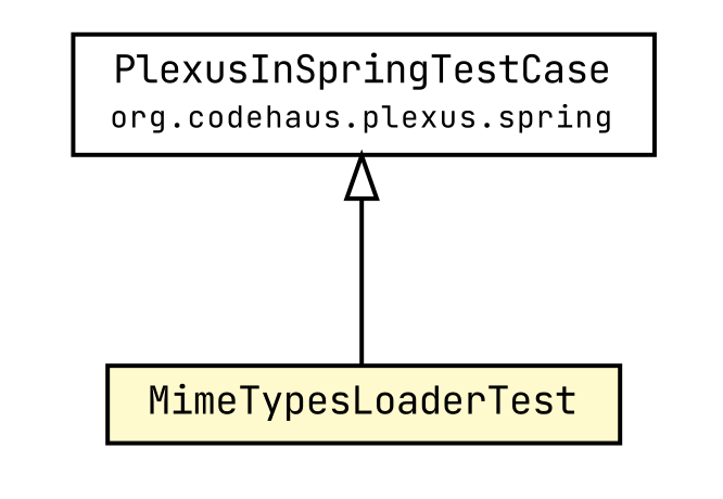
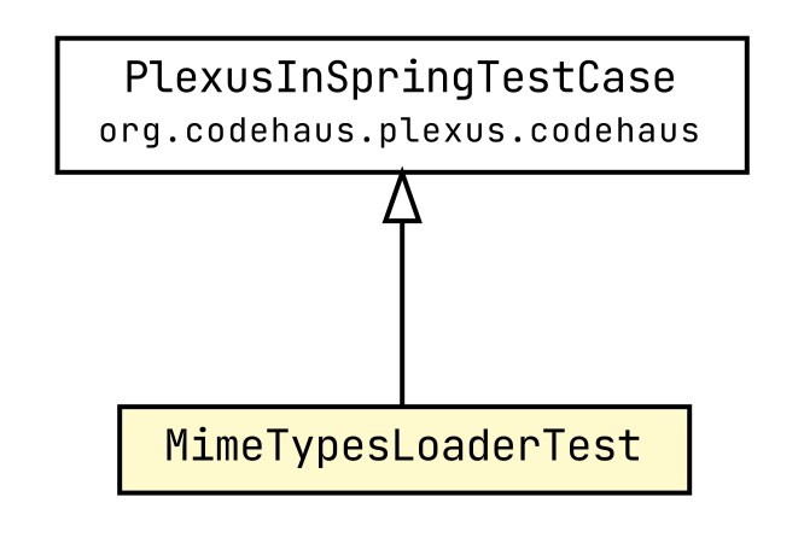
  digraph {
    fontname="JetBrains Mono"
    node [fontcolor=black fontname="JetBrains Mono" fontsize=9.0 shape=plaintext]
    n1 [label=<<table border="0" cellborder="1" cellspacing="0" cellpadding="2" port="p" bgcolor="lemonChiffon" href="./MimeTypesLoaderTest.html"> 		<tr><td><table border="0" cellspacing="0" cellpadding="1"> 			<tr><td> MimeTypesLoaderTest </td></tr> 		</table></td></tr> 		</table>>]
-   n2 [label=<<table border="0" cellborder="1" cellspacing="0" cellpadding="2" port="p" href="http://java.sun.com/j2se/1.4.2/docs/api/org/codehaus/plexus/spring/PlexusInSpringTestCase.html"> 		<tr><td><table border="0" cellspacing="0" cellpadding="1"> 			<tr><td> PlexusInSpringTestCase </td></tr> 			<tr><td><font point-size="7.0"> org.codehaus.plexus.spring </font></td></tr> 		</table></td></tr> 		</table>>]
+   n2 [label=<<table border="0" cellborder="1" cellspacing="0" cellpadding="2" port="p" href="http://java.sun.com/j2se/1.4.2/docs/api/org/codehaus/plexus/spring/PlexusInSpringTestCase.html"> 		<tr><td><table border="0" cellspacing="0" cellpadding="1"> 			<tr><td> PlexusInSpringTestCase </td></tr> 			<tr><td><font point-size="7.0"> org.codehaus.plexus.codehaus </font></td></tr> 		</table></td></tr> 		</table>>]
    n2 -> n1 [arrowtail=empty dir=back fontname="JetBrains Mono" fontsize=10 headport=p labelfontname=Helvetica labelfontsize=10 tailport=p]
  }
